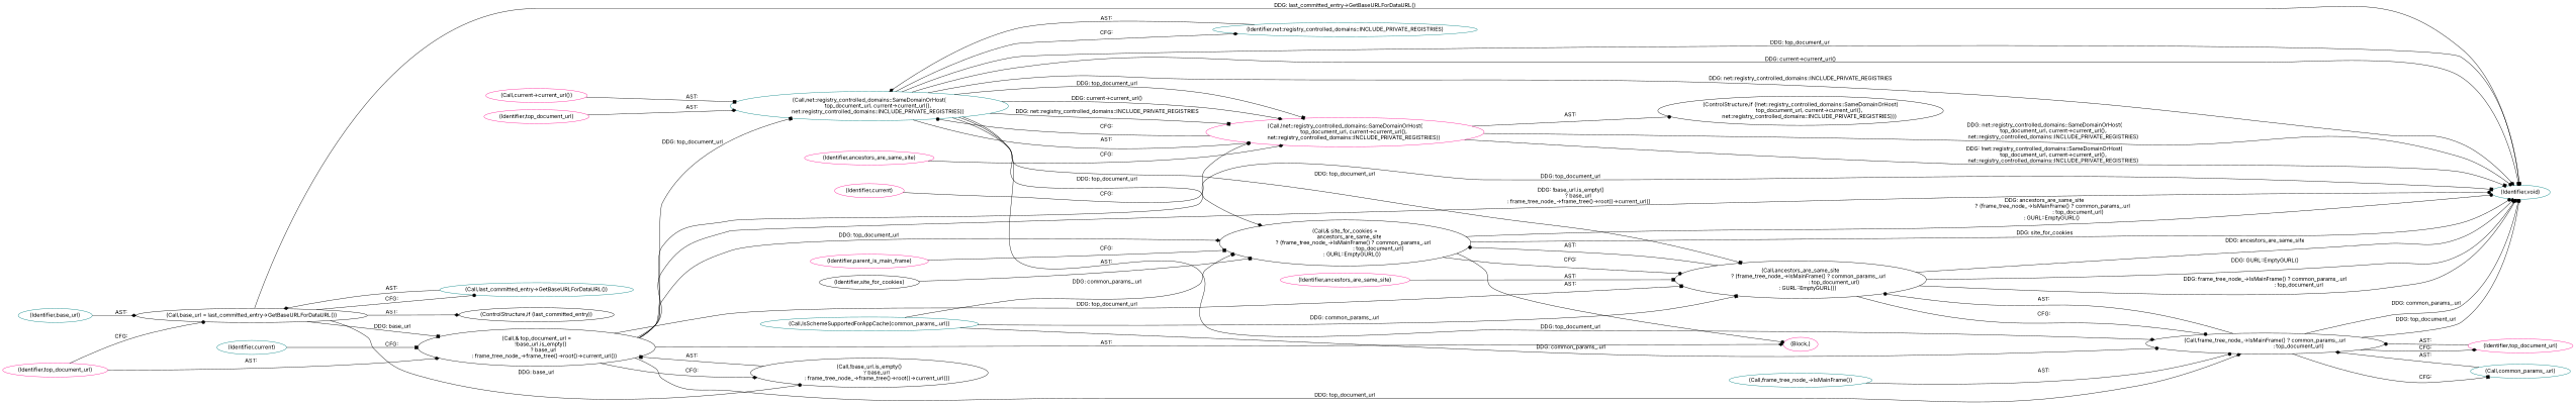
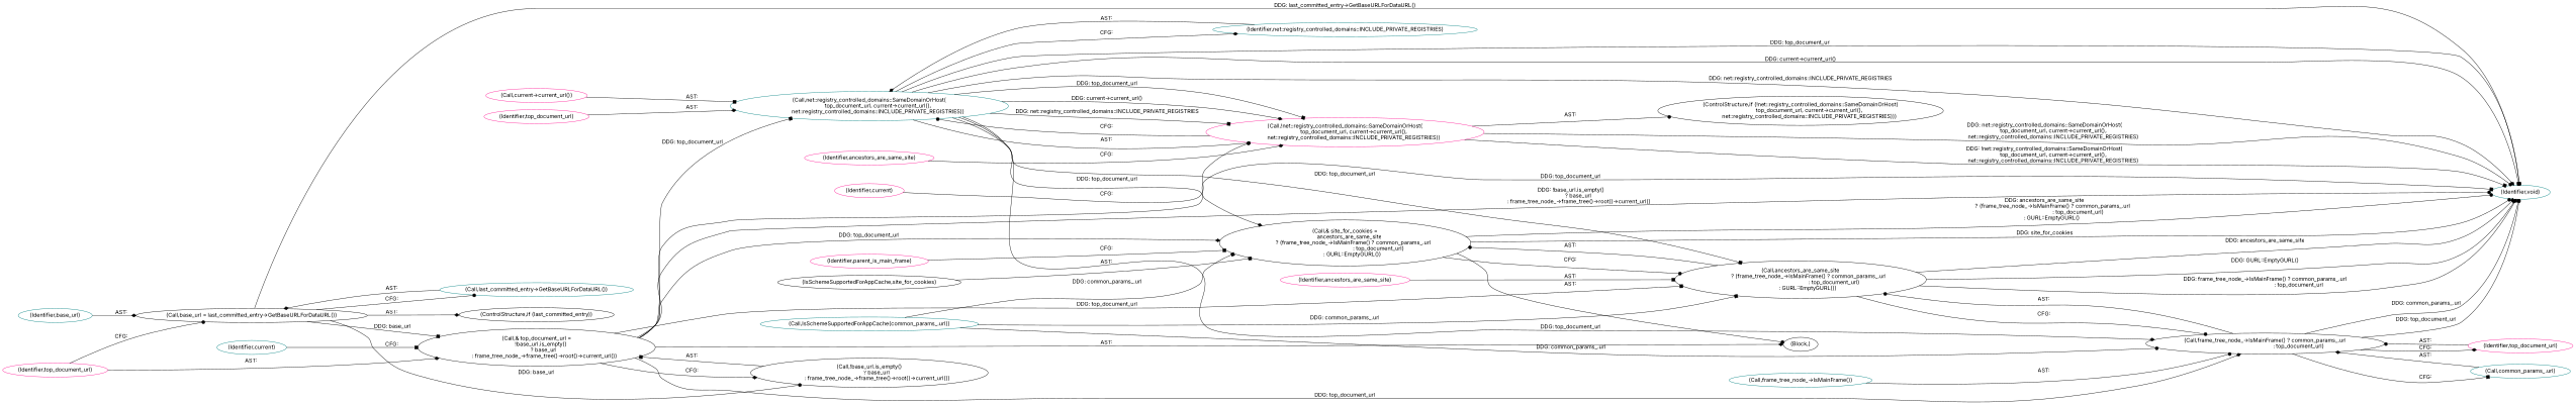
  digraph {
    fontname=Inter
    rankdir=LR
    node [color=black fontname=Inter]
    edge [arrowhead=dot fontname=Inter]
    n1 [color=teal label="(Call,net::registry_controlled_domains::SameDomainOrHost(\n            top_document_url, current->current_url(),\n            net::registry_controlled_domains::INCLUDE_PRIVATE_REGISTRIES))"]
    n2 [color=deeppink label="(Call,!net::registry_controlled_domains::SameDomainOrHost(\n            top_document_url, current->current_url(),\n            net::registry_controlled_domains::INCLUDE_PRIVATE_REGISTRIES))"]
    n3 [label="(Call,& site_for_cookies =\n      ancestors_are_same_site\n           ? (frame_tree_node_->IsMainFrame() ? common_params_.url\n                                              : top_document_url)\n          : GURL::EmptyGURL())"]
    n4 [label="(Call,ancestors_are_same_site\n           ? (frame_tree_node_->IsMainFrame() ? common_params_.url\n                                              : top_document_url)\n          : GURL::EmptyGURL())"]
    n5 [label="(Call,frame_tree_node_->IsMainFrame() ? common_params_.url\n                                              : top_document_url)"]
    n6 [color=teal label="(Identifier,void)"]
    n7 [color=teal label="(Identifier,net::registry_controlled_domains::INCLUDE_PRIVATE_REGISTRIES)"]
    n8 [label="(ControlStructure,if (!net::registry_controlled_domains::SameDomainOrHost(\n            top_document_url, current->current_url(),\n            net::registry_controlled_domains::INCLUDE_PRIVATE_REGISTRIES)))"]
-   n9 [color=deeppink label="(Block,)"]
+   n9 [label="(Block,)"]
    n10 [color=deeppink label="(Identifier,top_document_url)"]
    n11 [color=teal label="(Call,common_params_.url)"]
    n12 [label="(Call,& top_document_url =\n      !base_url.is_empty()\n          ? base_url\n           : frame_tree_node_->frame_tree()->root()->current_url())"]
    n13 [label="(Call,!base_url.is_empty()\n          ? base_url\n           : frame_tree_node_->frame_tree()->root()->current_url())"]
    n14 [label="(Call,base_url = last_committed_entry->GetBaseURLForDataURL())"]
    n15 [label="(ControlStructure,if (last_committed_entry))"]
    n16 [color=teal label="(Call,last_committed_entry->GetBaseURLForDataURL())"]
    n17 [color=deeppink label="(Identifier,top_document_url)"]
-   n18 [label="(Identifier,site_for_cookies)"]
+   n18 [label="(IsSchemeSupportedForAppCache,site_for_cookies)"]
    n19 [color=deeppink label="(Identifier,ancestors_are_same_site)"]
    n20 [color=deeppink label="(Identifier,ancestors_are_same_site)"]
    n21 [color=teal label="(Identifier,base_url)"]
    n22 [color=deeppink label="(Call,current->current_url())"]
    n23 [color=teal label="(Call,IsSchemeSupportedForAppCache(common_params_.url))"]
    n24 [color=deeppink label="(Identifier,current)"]
    n25 [color=deeppink label="(Identifier,parent_is_main_frame)"]
    n26 [color=teal label="(Identifier,current)"]
    n27 [color=teal label="(Call,frame_tree_node_->IsMainFrame())"]
    n28 [color=deeppink label="(Identifier,top_document_url)"]
    n1 -> n2 [label="AST: "]
    n1 -> n2 [arrowhead=box label="DDG: top_document_url"]
    n1 -> n2 [arrowhead=diamond label="DDG: current->current_url()"]
    n1 -> n2 [arrowhead=box label="DDG: net::registry_controlled_domains::INCLUDE_PRIVATE_REGISTRIES"]
    n1 -> n3 [arrowhead=diamond label="DDG: top_document_url"]
    n1 -> n4 [arrowhead=box label="DDG: top_document_url"]
    n1 -> n5 [arrowhead=diamond label="DDG: top_document_url"]
    n1 -> n6 [label="DDG: top_document_url"]
    n1 -> n6 [arrowhead=box label="DDG: current->current_url()"]
    n1 -> n6 [arrowhead=diamond label="DDG: net::registry_controlled_domains::INCLUDE_PRIVATE_REGISTRIES"]
    n1 -> n7 [arrowhead=diamond label="CFG: "]
    n2 -> n1 [label="CFG: "]
    n2 -> n6 [label="DDG: net::registry_controlled_domains::SameDomainOrHost(\n            top_document_url, current->current_url(),\n            net::registry_controlled_domains::INCLUDE_PRIVATE_REGISTRIES)"]
    n2 -> n6 [arrowhead=box label="DDG: !net::registry_controlled_domains::SameDomainOrHost(\n            top_document_url, current->current_url(),\n            net::registry_controlled_domains::INCLUDE_PRIVATE_REGISTRIES)"]
    n2 -> n8 [label="AST: "]
    n3 -> n4 [label="CFG: "]
    n3 -> n6 [label="DDG: site_for_cookies"]
    n3 -> n6 [label="DDG: ancestors_are_same_site\n           ? (frame_tree_node_->IsMainFrame() ? common_params_.url\n                                              : top_document_url)\n          : GURL::EmptyGURL()"]
    n3 -> n9 [label="AST: "]
    n4 -> n3 [label="AST: "]
    n4 -> n5 [label="CFG: "]
    n4 -> n6 [arrowhead=diamond label="DDG: GURL::EmptyGURL()"]
    n4 -> n6 [label="DDG: frame_tree_node_->IsMainFrame() ? common_params_.url\n                                              : top_document_url"]
    n4 -> n6 [arrowhead=box label="DDG: ancestors_are_same_site"]
    n5 -> n4 [label="AST: "]
    n5 -> n6 [arrowhead=box label="DDG: common_params_.url"]
    n5 -> n6 [label="DDG: top_document_url"]
    n5 -> n10 [arrowhead=diamond label="CFG: "]
    n5 -> n11 [arrowhead=box label="CFG: "]
    n7 -> n1 [arrowhead=diamond label="AST: "]
    n10 -> n5 [label="AST: "]
    n11 -> n5 [arrowhead=diamond label="AST: "]
    n12 -> n1 [arrowhead=box label="DDG: top_document_url"]
    n12 -> n3 [arrowhead=diamond label="DDG: top_document_url"]
    n12 -> n4 [arrowhead=box label="DDG: top_document_url"]
    n12 -> n5 [arrowhead=diamond label="DDG: top_document_url"]
    n12 -> n6 [label="DDG: !base_url.is_empty()\n          ? base_url\n           : frame_tree_node_->frame_tree()->root()->current_url()"]
    n12 -> n6 [arrowhead=box label="DDG: top_document_url"]
    n12 -> n9 [arrowhead=diamond label="AST: "]
    n12 -> n13 [arrowhead=diamond label="CFG: "]
    n13 -> n12 [arrowhead=box label="AST: "]
    n14 -> n6 [arrowhead=box label="DDG: last_committed_entry->GetBaseURLForDataURL()"]
    n14 -> n12 [arrowhead=box label="DDG: base_url"]
    n14 -> n13 [label="DDG: base_url"]
    n14 -> n15 [arrowhead=diamond label="AST: "]
    n14 -> n16 [label="CFG: "]
    n16 -> n14 [arrowhead=diamond label="AST: "]
    n17 -> n12 [arrowhead=diamond label="AST: "]
    n17 -> n14 [label="CFG: "]
    n18 -> n3 [arrowhead=box label="AST: "]
    n19 -> n4 [arrowhead=box label="AST: "]
    n20 -> n2 [arrowhead=diamond label="CFG: "]
    n21 -> n14 [arrowhead=diamond label="AST: "]
    n22 -> n1 [arrowhead=box label="AST: "]
    n23 -> n3 [arrowhead=box label="DDG: common_params_.url"]
    n23 -> n4 [arrowhead=box label="DDG: common_params_.url"]
    n23 -> n5 [label="DDG: common_params_.url"]
    n24 -> n2 [label="CFG: "]
    n25 -> n3 [arrowhead=box label="CFG: "]
    n26 -> n12 [arrowhead=box label="CFG: "]
    n27 -> n5 [label="AST: "]
    n28 -> n1 [arrowhead=diamond label="AST: "]
  }
